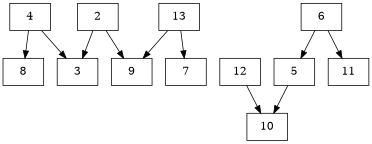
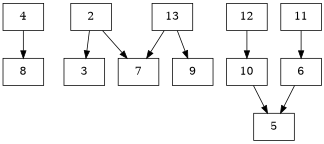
  digraph {
    node [shape=record]
    n1 [label="{8}"]
    n2 [label="{4}"]
    n3 [label="{3}"]
    n4 [label="{2}"]
    n5 [label="{9}"]
    n6 [label="{13}"]
    n7 [label="{7}"]
    n8 [label="{12}"]
    n9 [label="{10}"]
    n10 [label="{5}"]
    n11 [label="{6}"]
    n12 [label="{11}"]
    n2 -> n1
-   n2 -> n3
    n4 -> n3
-   n4 -> n5
+   n4 -> n7
    n6 -> n5
    n6 -> n7
    n8 -> n9
-   n10 -> n9
+   n9 -> n10
    n11 -> n10
-   n11 -> n12
+   n12 -> n11
  }
